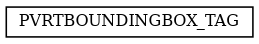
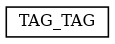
  digraph {
    rankdir=LR
    fontname="DejaVu Serif"
-   n1 [color=black fillcolor=white fontname="DejaVu Serif" fontsize=10 height=0.2 label=PVRTBOUNDINGBOX_TAG shape=record style=filled width=0.4]
+   n1 [color=black fillcolor=white fontname="DejaVu Serif" fontsize=10 height=0.2 label=TAG_TAG shape=record style=filled width=0.4]
  }
